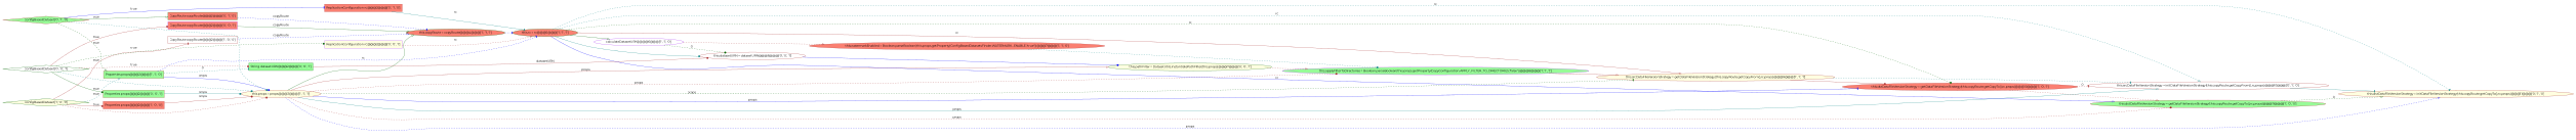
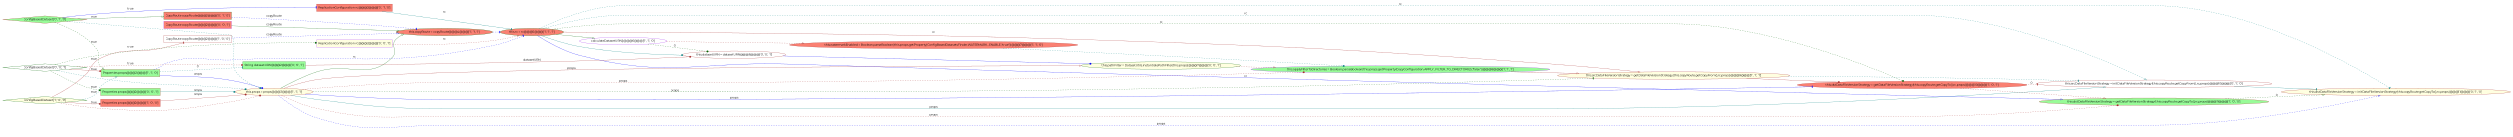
  digraph {
    fontname=Montserrat
    rankdir=LR
    node [color=brown fillcolor=salmon fontname=Montserrat shape=ellipse style=filled]
    edge [arrowhead=dot color=brown fontname=Montserrat style=dashed]
    n1 [fillcolor=lightyellow label="this.dstDataFileVersionStrategy = initDataFileVersionStrategy(this.copyRoute.getCopyTo(),rc,props)@@@11@@@['0', '1', '0']"]
    n2 [label="Properties props@@@2@@@['1', '0', '0']" shape=box]
    n3 [fillcolor=lightyellow label="this.props = props@@@3@@@['1', '1', '1']"]
    n4 [fillcolor=palegreen label="this.dstDataFileVersionStrategy = getDataFileVersionStrategy(this.copyRoute.getCopyTo(),rc,props)@@@11@@@['1', '0', '0']"]
    n5 [label="this.dstDataFileVersionStrategy = getDataFileVersionStrategy(this.copyRoute.getCopyTo(),rc,props)@@@10@@@['1', '0', '1']"]
    n6 [fillcolor=lightyellow label="this.srcDataFileVersionStrategy = getDataFileVersionStrategy(this.copyRoute.getCopyFrom(),rc,props)@@@9@@@['1', '1', '1']"]
    n7 [fillcolor=white label="this.srcDataFileVersionStrategy = initDataFileVersionStrategy(this.copyRoute.getCopyFrom(),rc,props)@@@10@@@['0', '1', '0']"]
    n8 [color=darkgreen label="this.copyRoute = copyRoute@@@4@@@['1', '1', '1']"]
    n9 [color=purple fillcolor=palegreen label="this.applyFilterToDirectories = Boolean.parseBoolean(this.props.getProperty(CopyConfiguration.APPLY_FILTER_TO_DIRECTORIES,\"false\"))@@@8@@@['1', '1', '1']"]
    n10 [color=darkgreen fillcolor=lightyellow label="this.pathFilter = DatasetUtils.instantiatePathFilter(this.props)@@@7@@@['0', '0', '1']"]
    n11 [color=darkgreen fillcolor=lightyellow label="ConfigBasedDataset['1', '0', '0']" shape=diamond]
    n12 [fillcolor=palegreen label="Properties props@@@2@@@['1', '1', '0']" shape=box]
    n13 [fillcolor=white label="CopyRoute copyRoute@@@2@@@['1', '0', '0']" shape=box]
    n14 [color=darkgreen label="this.rc = rc@@@5@@@['1', '1', '1']"]
    n15 [color=darkgreen fillcolor=palegreen label="String datasetURN@@@2@@@['0', '0', '1']" shape=box]
    n16 [fillcolor=white label="this.datasetURN = datasetURN@@@6@@@['0', '0', '1']"]
    n17 [color=purple fillcolor=white label="calculateDatasetURN()@@@6@@@['1', '1', '0']"]
    n18 [color=darkgreen fillcolor=white label="ConfigBasedDataset['0', '0', '1']" shape=diamond]
    n19 [color=purple fillcolor=lightyellow label="ReplicationConfiguration rc@@@2@@@['0', '0', '1']" shape=box]
    n20 [fillcolor=palegreen label="Properties props@@@2@@@['0', '0', '1']" shape=box]
    n21 [color=purple label="CopyRoute copyRoute@@@2@@@['0', '0', '1']" shape=box]
    n22 [label="this.watermarkEnabled = Boolean.parseBoolean(this.props.getProperty(ConfigBasedDatasetsFinder.WATERMARK_ENABLE,\"true\"))@@@7@@@['1', '1', '0']"]
    n23 [color=darkgreen label="CopyRoute copyRoute@@@2@@@['0', '1', '0']" shape=box]
    n24 [label="ReplicationConfiguration rc@@@2@@@['0', '1', '0']" shape=box]
    n25 [fillcolor=palegreen label="ConfigBasedDataset['0', '1', '0']" shape=diamond]
    n2 -> n3 [label=props style=solid]
    n3 -> n1 [arrowhead=onormal color=blue label=props]
    n3 -> n4 [label=props]
    n3 -> n5 [arrowhead=tee color=blue label=props style=solid]
    n3 -> n6 [arrowhead=tee color=darkgreen label=props]
    n3 -> n7 [arrowhead=onormal color=teal label=props style=solid]
    n3 -> n8 [arrowhead=onormal color=darkgreen style=solid]
    n3 -> n9 [label=props]
    n3 -> n10 [arrowhead=onormal label=props style=solid]
    n4 -> n1 [arrowhead=onormal color=darkgreen label=0]
    n5 -> n4 [arrowhead=onormal]
    n5 -> n7 [arrowhead=tee label=0]
    n6 -> n5 [style=solid]
    n6 -> n7 [arrowhead=tee color=teal]
    n7 -> n1 [arrowhead=tee color=teal style=solid]
    n8 -> n14 [arrowhead=tee color=blue]
    n9 -> n6 [arrowhead=onormal style=solid]
    n10 -> n9 [arrowhead=onormal]
    n11 -> n2 [label=true style=solid]
    n11 -> n3
    n11 -> n12 [arrowhead=onormal color=teal label=true]
    n11 -> n13 [arrowhead=tee label=true style=solid]
    n12 -> n3 [color=blue label=props style=solid]
    n12 -> n14 [arrowhead=tee color=blue label=rc]
    n12 -> n15 [arrowhead=tee color=teal label=0]
    n13 -> n8 [arrowhead=onormal color=blue label=copyRoute]
    n14 -> n1 [arrowhead=tee color=teal label=rc]
    n14 -> n4 [arrowhead=onormal color=blue label=rc style=solid]
    n14 -> n5 [color=darkgreen label=rc]
    n14 -> n6 [arrowhead=onormal label=rc style=solid]
    n14 -> n7 [arrowhead=onormal color=teal label=rc]
    n14 -> n16 [color=teal style=solid]
    n14 -> n17 [arrowhead=onormal color=darkgreen style=solid]
    n15 -> n16 [label=datasetURN style=solid]
    n16 -> n10 [color=blue style=solid]
    n17 -> n16 [color=darkgreen label=0]
    n17 -> n22 [arrowhead=onormal]
    n18 -> n3 [color=teal]
    n18 -> n15 [label=true]
    n18 -> n19 [color=darkgreen label=true]
-   n18 -> n20 [color=darkgreen label=true style=solid]
-   n18 -> n21 [label=true style=solid]
+   n18 -> n20 [color=darkgreen label=true]
+   n18 -> n12 [label=true style=solid]
    n19 -> n14 [arrowhead=onormal label=rc]
    n20 -> n3 [color=teal label=props style=solid]
    n21 -> n8 [arrowhead=onormal color=darkgreen label=copyRoute style=solid]
    n22 -> n9 [color=teal]
    n23 -> n8 [arrowhead=tee color=blue label=copyRoute]
    n24 -> n14 [arrowhead=tee color=teal label=rc style=solid]
    n25 -> n3 [color=teal]
    n25 -> n12 [arrowhead=onormal color=darkgreen label=true]
    n25 -> n23 [arrowhead=onormal color=darkgreen label=true style=solid]
    n25 -> n24 [arrowhead=tee color=blue label=true style=solid]
  }
